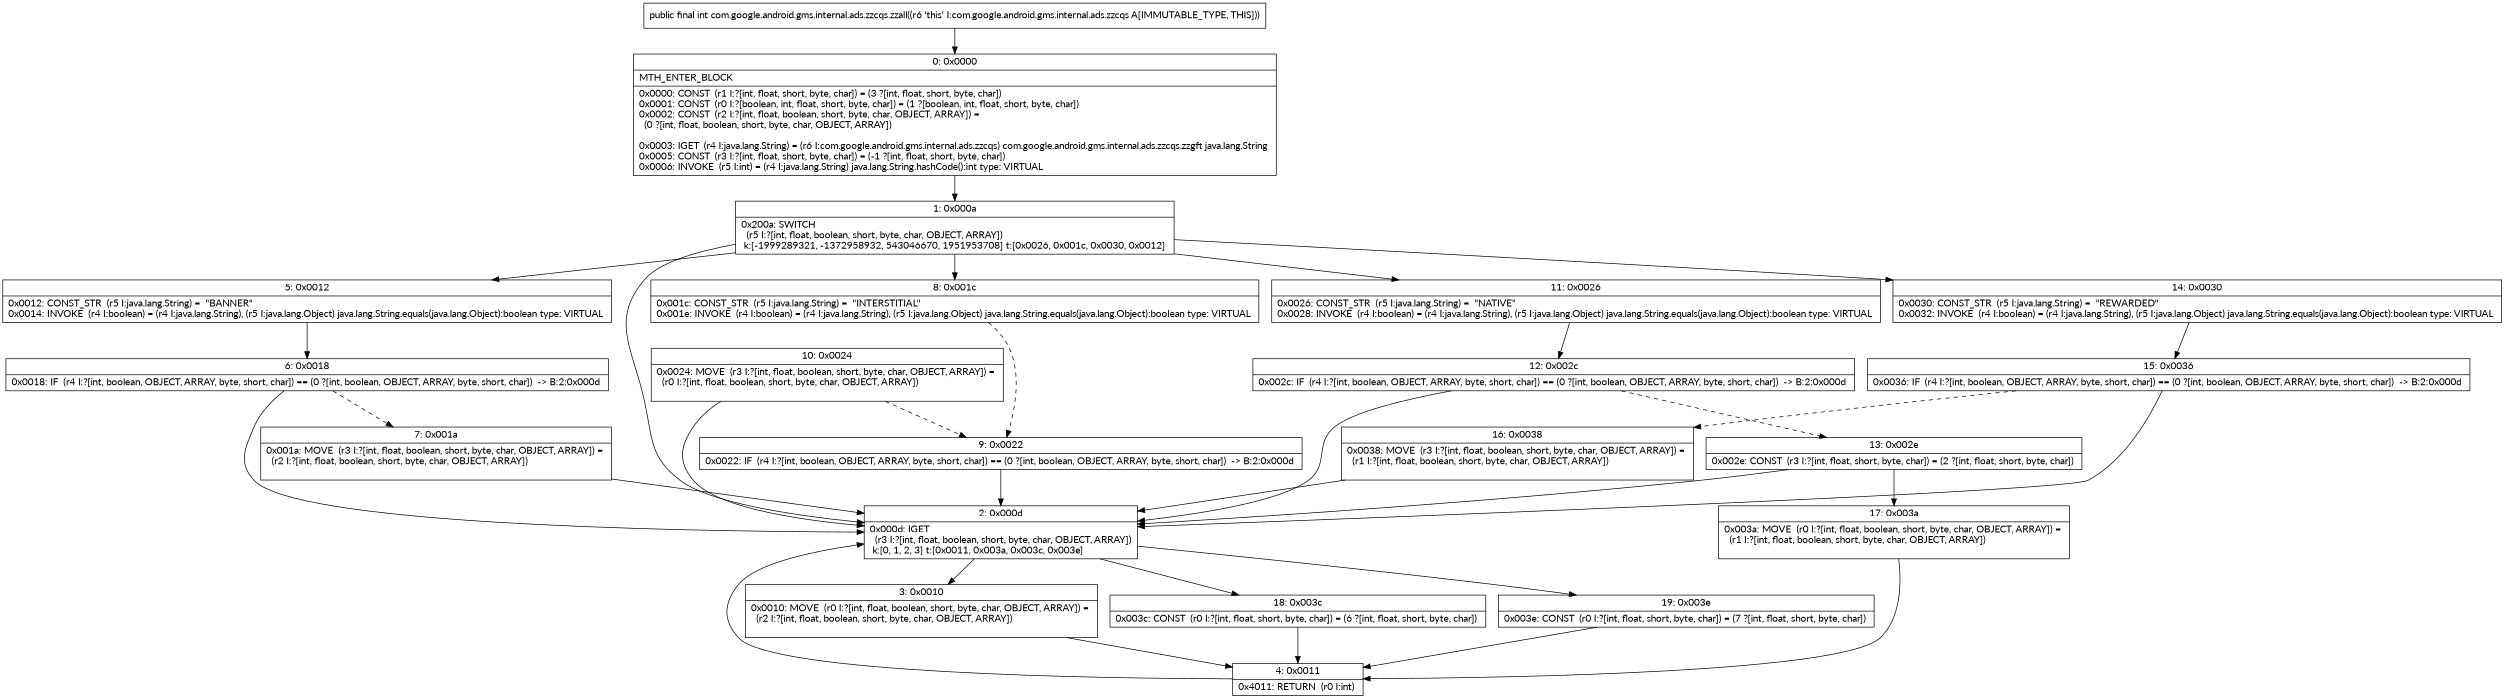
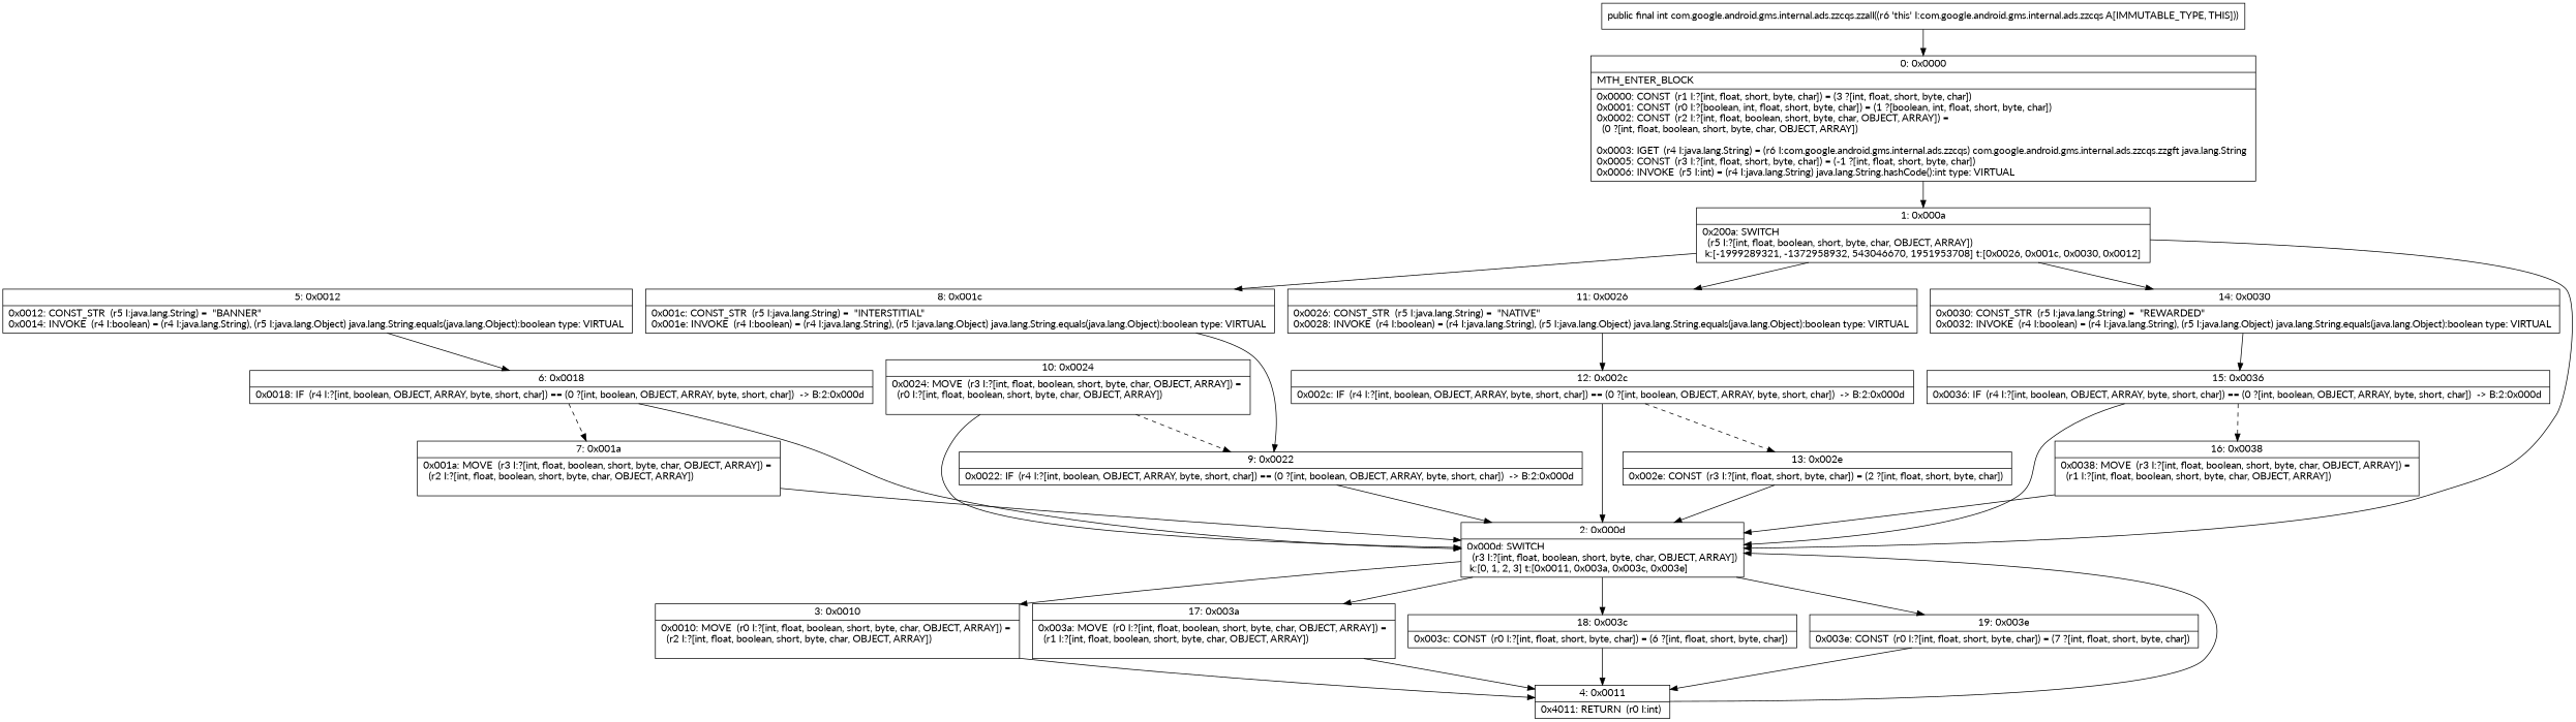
  digraph {
    fontname=Lato
    node [fontname=Lato shape=record]
    edge [fontname=Lato]
    n1 [label="{0\:\ 0x0000|MTH_ENTER_BLOCK\l|0x0000: CONST  (r1 I:?[int, float, short, byte, char]) = (3 ?[int, float, short, byte, char]) \l0x0001: CONST  (r0 I:?[boolean, int, float, short, byte, char]) = (1 ?[boolean, int, float, short, byte, char]) \l0x0002: CONST  (r2 I:?[int, float, boolean, short, byte, char, OBJECT, ARRAY]) = \l  (0 ?[int, float, boolean, short, byte, char, OBJECT, ARRAY])\l \l0x0003: IGET  (r4 I:java.lang.String) = (r6 I:com.google.android.gms.internal.ads.zzcqs) com.google.android.gms.internal.ads.zzcqs.zzgft java.lang.String \l0x0005: CONST  (r3 I:?[int, float, short, byte, char]) = (\-1 ?[int, float, short, byte, char]) \l0x0006: INVOKE  (r5 I:int) = (r4 I:java.lang.String) java.lang.String.hashCode():int type: VIRTUAL \l}"]
    n2 [label="{1\:\ 0x000a|0x200a: SWITCH  \l  (r5 I:?[int, float, boolean, short, byte, char, OBJECT, ARRAY])\l k:[\-1999289321, \-1372958932, 543046670, 1951953708] t:[0x0026, 0x001c, 0x0030, 0x0012] \l}"]
-   n3 [label="{2\:\ 0x000d|0x000d: IGET  \l  (r3 I:?[int, float, boolean, short, byte, char, OBJECT, ARRAY])\l k:[0, 1, 2, 3] t:[0x0011, 0x003a, 0x003c, 0x003e] \l}"]
+   n3 [label="{2\:\ 0x000d|0x000d: SWITCH  \l  (r3 I:?[int, float, boolean, short, byte, char, OBJECT, ARRAY])\l k:[0, 1, 2, 3] t:[0x0011, 0x003a, 0x003c, 0x003e] \l}"]
    n4 [label="{5\:\ 0x0012|0x0012: CONST_STR  (r5 I:java.lang.String) =  \"BANNER\" \l0x0014: INVOKE  (r4 I:boolean) = (r4 I:java.lang.String), (r5 I:java.lang.Object) java.lang.String.equals(java.lang.Object):boolean type: VIRTUAL \l}"]
    n5 [label="{8\:\ 0x001c|0x001c: CONST_STR  (r5 I:java.lang.String) =  \"INTERSTITIAL\" \l0x001e: INVOKE  (r4 I:boolean) = (r4 I:java.lang.String), (r5 I:java.lang.Object) java.lang.String.equals(java.lang.Object):boolean type: VIRTUAL \l}"]
    n6 [label="{11\:\ 0x0026|0x0026: CONST_STR  (r5 I:java.lang.String) =  \"NATIVE\" \l0x0028: INVOKE  (r4 I:boolean) = (r4 I:java.lang.String), (r5 I:java.lang.Object) java.lang.String.equals(java.lang.Object):boolean type: VIRTUAL \l}"]
    n7 [label="{14\:\ 0x0030|0x0030: CONST_STR  (r5 I:java.lang.String) =  \"REWARDED\" \l0x0032: INVOKE  (r4 I:boolean) = (r4 I:java.lang.String), (r5 I:java.lang.Object) java.lang.String.equals(java.lang.Object):boolean type: VIRTUAL \l}"]
    n8 [label="{3\:\ 0x0010|0x0010: MOVE  (r0 I:?[int, float, boolean, short, byte, char, OBJECT, ARRAY]) = \l  (r2 I:?[int, float, boolean, short, byte, char, OBJECT, ARRAY])\l \l}"]
    n9 [label="{17\:\ 0x003a|0x003a: MOVE  (r0 I:?[int, float, boolean, short, byte, char, OBJECT, ARRAY]) = \l  (r1 I:?[int, float, boolean, short, byte, char, OBJECT, ARRAY])\l \l}"]
    n10 [label="{18\:\ 0x003c|0x003c: CONST  (r0 I:?[int, float, short, byte, char]) = (6 ?[int, float, short, byte, char]) \l}"]
    n11 [label="{19\:\ 0x003e|0x003e: CONST  (r0 I:?[int, float, short, byte, char]) = (7 ?[int, float, short, byte, char]) \l}"]
    n12 [label="{6\:\ 0x0018|0x0018: IF  (r4 I:?[int, boolean, OBJECT, ARRAY, byte, short, char]) == (0 ?[int, boolean, OBJECT, ARRAY, byte, short, char])  \-\> B:2:0x000d \l}"]
    n13 [label="{9\:\ 0x0022|0x0022: IF  (r4 I:?[int, boolean, OBJECT, ARRAY, byte, short, char]) == (0 ?[int, boolean, OBJECT, ARRAY, byte, short, char])  \-\> B:2:0x000d \l}"]
    n14 [label="{12\:\ 0x002c|0x002c: IF  (r4 I:?[int, boolean, OBJECT, ARRAY, byte, short, char]) == (0 ?[int, boolean, OBJECT, ARRAY, byte, short, char])  \-\> B:2:0x000d \l}"]
    n15 [label="{15\:\ 0x0036|0x0036: IF  (r4 I:?[int, boolean, OBJECT, ARRAY, byte, short, char]) == (0 ?[int, boolean, OBJECT, ARRAY, byte, short, char])  \-\> B:2:0x000d \l}"]
    n16 [label="{4\:\ 0x0011|0x4011: RETURN  (r0 I:int) \l}"]
    n17 [label="{7\:\ 0x001a|0x001a: MOVE  (r3 I:?[int, float, boolean, short, byte, char, OBJECT, ARRAY]) = \l  (r2 I:?[int, float, boolean, short, byte, char, OBJECT, ARRAY])\l \l}"]
    n18 [label="{10\:\ 0x0024|0x0024: MOVE  (r3 I:?[int, float, boolean, short, byte, char, OBJECT, ARRAY]) = \l  (r0 I:?[int, float, boolean, short, byte, char, OBJECT, ARRAY])\l \l}"]
    n19 [label="{13\:\ 0x002e|0x002e: CONST  (r3 I:?[int, float, short, byte, char]) = (2 ?[int, float, short, byte, char]) \l}"]
    n20 [label="{16\:\ 0x0038|0x0038: MOVE  (r3 I:?[int, float, boolean, short, byte, char, OBJECT, ARRAY]) = \l  (r1 I:?[int, float, boolean, short, byte, char, OBJECT, ARRAY])\l \l}"]
    n21 [label="{public final int com.google.android.gms.internal.ads.zzcqs.zzall((r6 'this' I:com.google.android.gms.internal.ads.zzcqs A[IMMUTABLE_TYPE, THIS])) }"]
    n1 -> n2
    n2 -> n3
-   n2 -> n4
    n2 -> n5
    n2 -> n6
    n2 -> n7
    n3 -> n8
-   n19 -> n9
+   n3 -> n9
    n3 -> n10
    n3 -> n11
    n4 -> n12
-   n5 -> n13 [style=dashed]
+   n5 -> n13
    n6 -> n14
    n7 -> n15
    n8 -> n16
    n9 -> n16
    n10 -> n16
    n11 -> n16
    n12 -> n3
    n12 -> n17 [style=dashed]
    n13 -> n3
    n14 -> n3
    n14 -> n19 [style=dashed]
    n15 -> n3
    n15 -> n20 [style=dashed]
    n16 -> n3
    n17 -> n3
    n18 -> n3
    n18 -> n13 [style=dashed]
    n19 -> n3
    n20 -> n3
    n21 -> n1
  }
